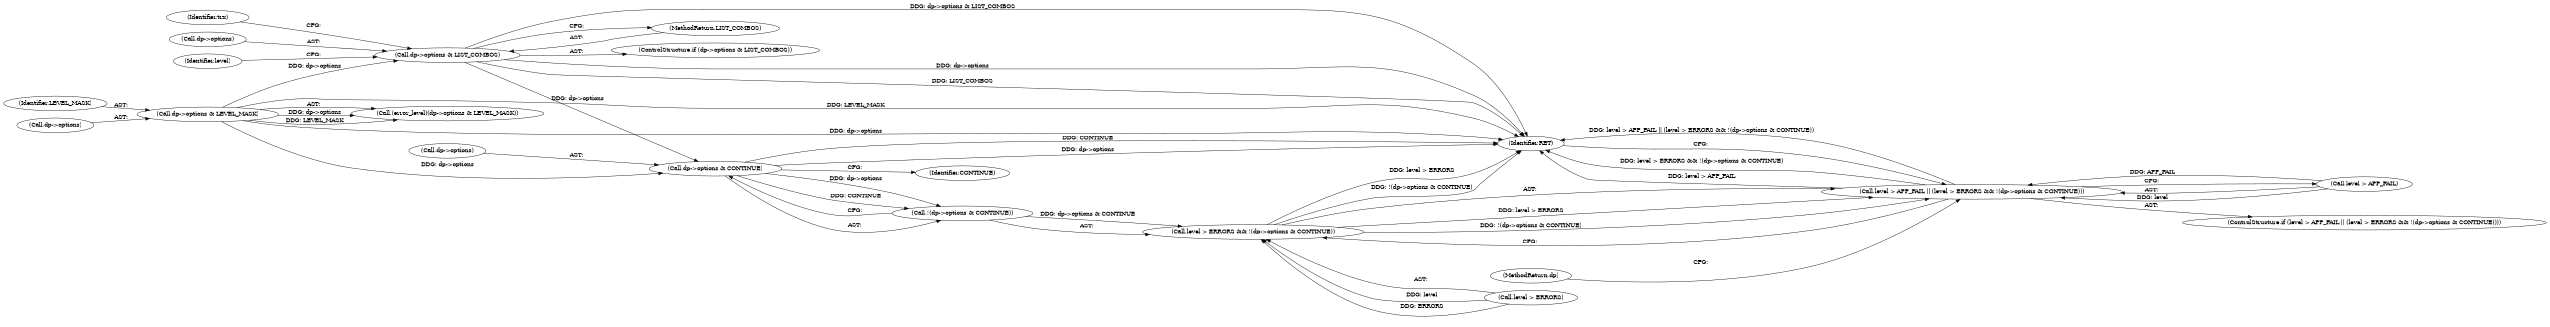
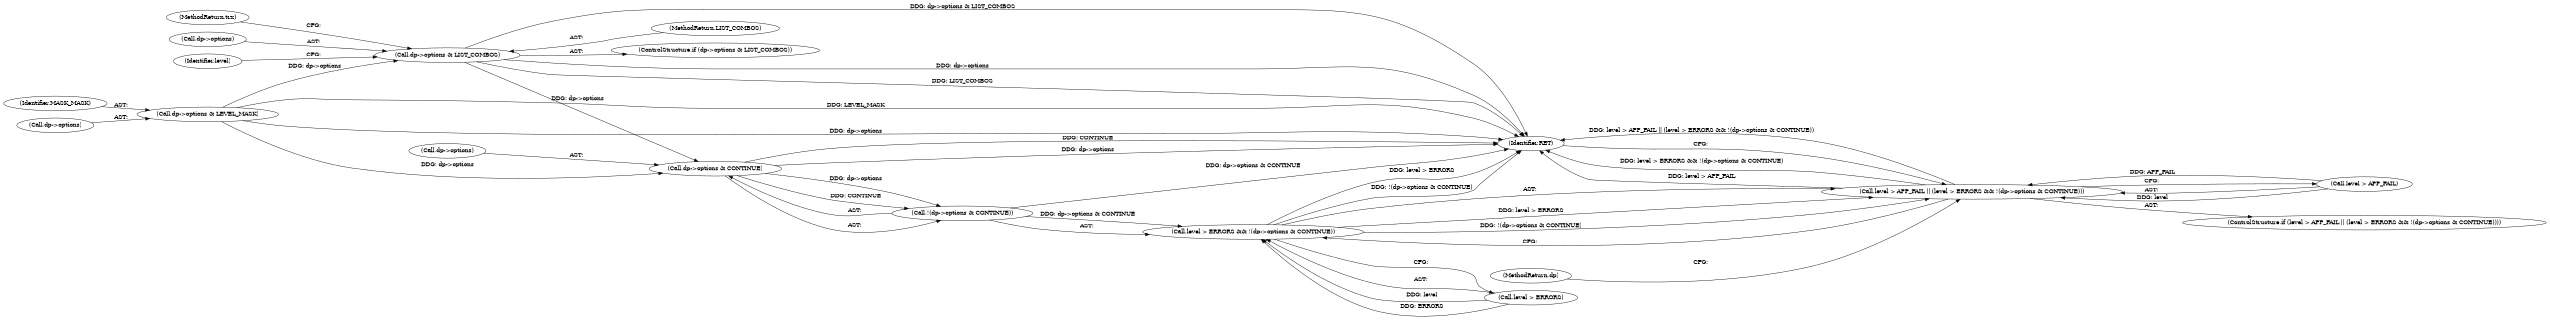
  digraph {
    rankdir=LR
    n1 [label="(Call,dp->options & CONTINUE)"]
    n2 [label="(Call,!(dp->options & CONTINUE))"]
-   n3 [label="(Identifier,CONTINUE)"]
    n4 [label="(Identifier,RET)"]
    n5 [label="(Call,level > ERRORS && !(dp->options & CONTINUE))"]
    n6 [label="(Call,level > APP_FAIL || (level > ERRORS && !(dp->options & CONTINUE)))"]
    n7 [label="(Call,dp->options & LIST_COMBOS)"]
    n8 [label="(MethodReturn,LIST_COMBOS)"]
    n9 [label="(ControlStructure,if (dp->options & LIST_COMBOS))"]
    n10 [label="(Call,dp->options & LEVEL_MASK)"]
-   n11 [label="(Call,(error_level)(dp->options & LEVEL_MASK))"]
-   n12 [label="(Identifier,LEVEL_MASK)"]
+   n12 [label="(Identifier,MASK_MASK)"]
    n13 [label="(Call,level > ERRORS)"]
    n14 [label="(Call,level > APP_FAIL)"]
    n15 [label="(ControlStructure,if (level > APP_FAIL || (level > ERRORS && !(dp->options & CONTINUE))))"]
    n16 [label="(Call,dp->options)"]
    n17 [label="(Identifier,level)"]
-   n18 [label="(Identifier,trx)"]
+   n18 [label="(MethodReturn,trx)"]
    n19 [label="(Call,dp->options)"]
    n20 [label="(Call,dp->options)"]
    n21 [label="(MethodReturn,dp)"]
    n1 -> n2 [label="AST: "]
    n1 -> n2 [label="DDG: dp->options"]
    n1 -> n2 [label="DDG: CONTINUE"]
-   n1 -> n3 [label="CFG: "]
    n1 -> n4 [label="DDG: CONTINUE"]
    n1 -> n4 [label="DDG: dp->options"]
-   n2 -> n1 [label="CFG: "]
+   n2 -> n1 [label="AST: "]
+   n2 -> n4 [label="DDG: dp->options & CONTINUE"]
    n2 -> n5 [label="AST: "]
    n2 -> n5 [label="DDG: dp->options & CONTINUE"]
    n4 -> n6 [label="CFG: "]
    n5 -> n4 [label="DDG: level > ERRORS"]
    n5 -> n4 [label="DDG: !(dp->options & CONTINUE)"]
    n5 -> n6 [label="AST: "]
    n5 -> n6 [label="DDG: level > ERRORS"]
    n5 -> n6 [label="DDG: !(dp->options & CONTINUE)"]
+   n5 -> n13 [label="CFG: "]
    n6 -> n4 [label="DDG: level > ERRORS && !(dp->options & CONTINUE)"]
    n6 -> n4 [label="DDG: level > APP_FAIL"]
    n6 -> n4 [label="DDG: level > APP_FAIL || (level > ERRORS && !(dp->options & CONTINUE))"]
    n6 -> n5 [label="CFG: "]
    n6 -> n14 [label="CFG: "]
    n6 -> n15 [label="AST: "]
    n7 -> n1 [label="DDG: dp->options"]
    n7 -> n4 [label="DDG: LIST_COMBOS"]
    n7 -> n4 [label="DDG: dp->options & LIST_COMBOS"]
    n7 -> n4 [label="DDG: dp->options"]
-   n7 -> n8 [label="CFG: "]
    n7 -> n9 [label="AST: "]
    n8 -> n7 [label="AST: "]
    n10 -> n1 [label="DDG: dp->options"]
    n10 -> n4 [label="DDG: LEVEL_MASK"]
    n10 -> n4 [label="DDG: dp->options"]
    n10 -> n7 [label="DDG: dp->options"]
-   n10 -> n11 [label="AST: "]
-   n10 -> n11 [label="DDG: dp->options"]
-   n10 -> n11 [label="DDG: LEVEL_MASK"]
    n12 -> n10 [label="AST: "]
    n13 -> n5 [label="AST: "]
    n13 -> n5 [label="DDG: level"]
    n13 -> n5 [label="DDG: ERRORS"]
    n14 -> n6 [label="AST: "]
    n14 -> n6 [label="DDG: level"]
    n14 -> n6 [label="DDG: APP_FAIL"]
    n16 -> n7 [label="AST: "]
    n17 -> n7 [label="CFG: "]
    n18 -> n7 [label="CFG: "]
    n19 -> n10 [label="AST: "]
    n20 -> n1 [label="AST: "]
    n21 -> n6 [label="CFG: "]
  }
